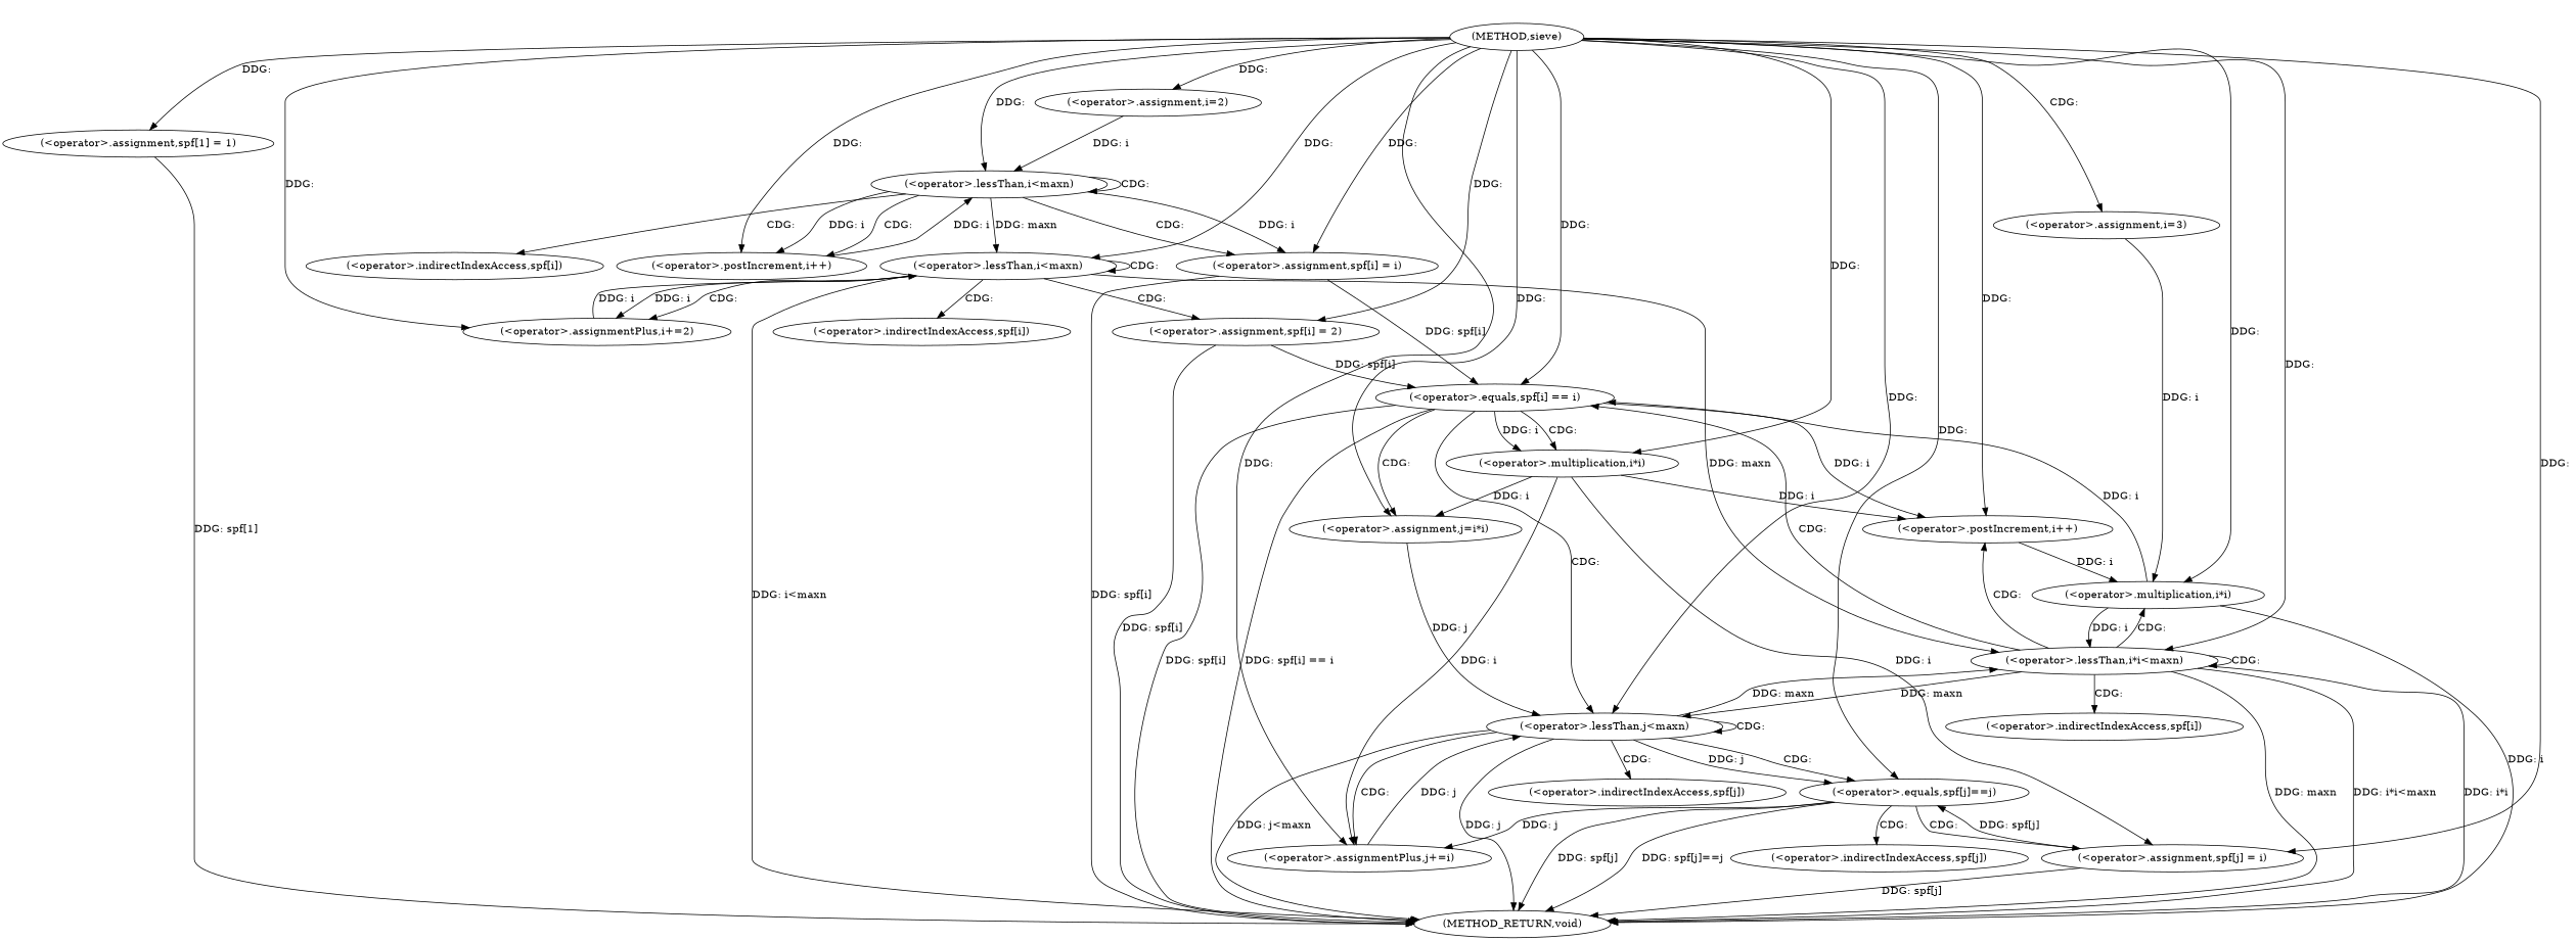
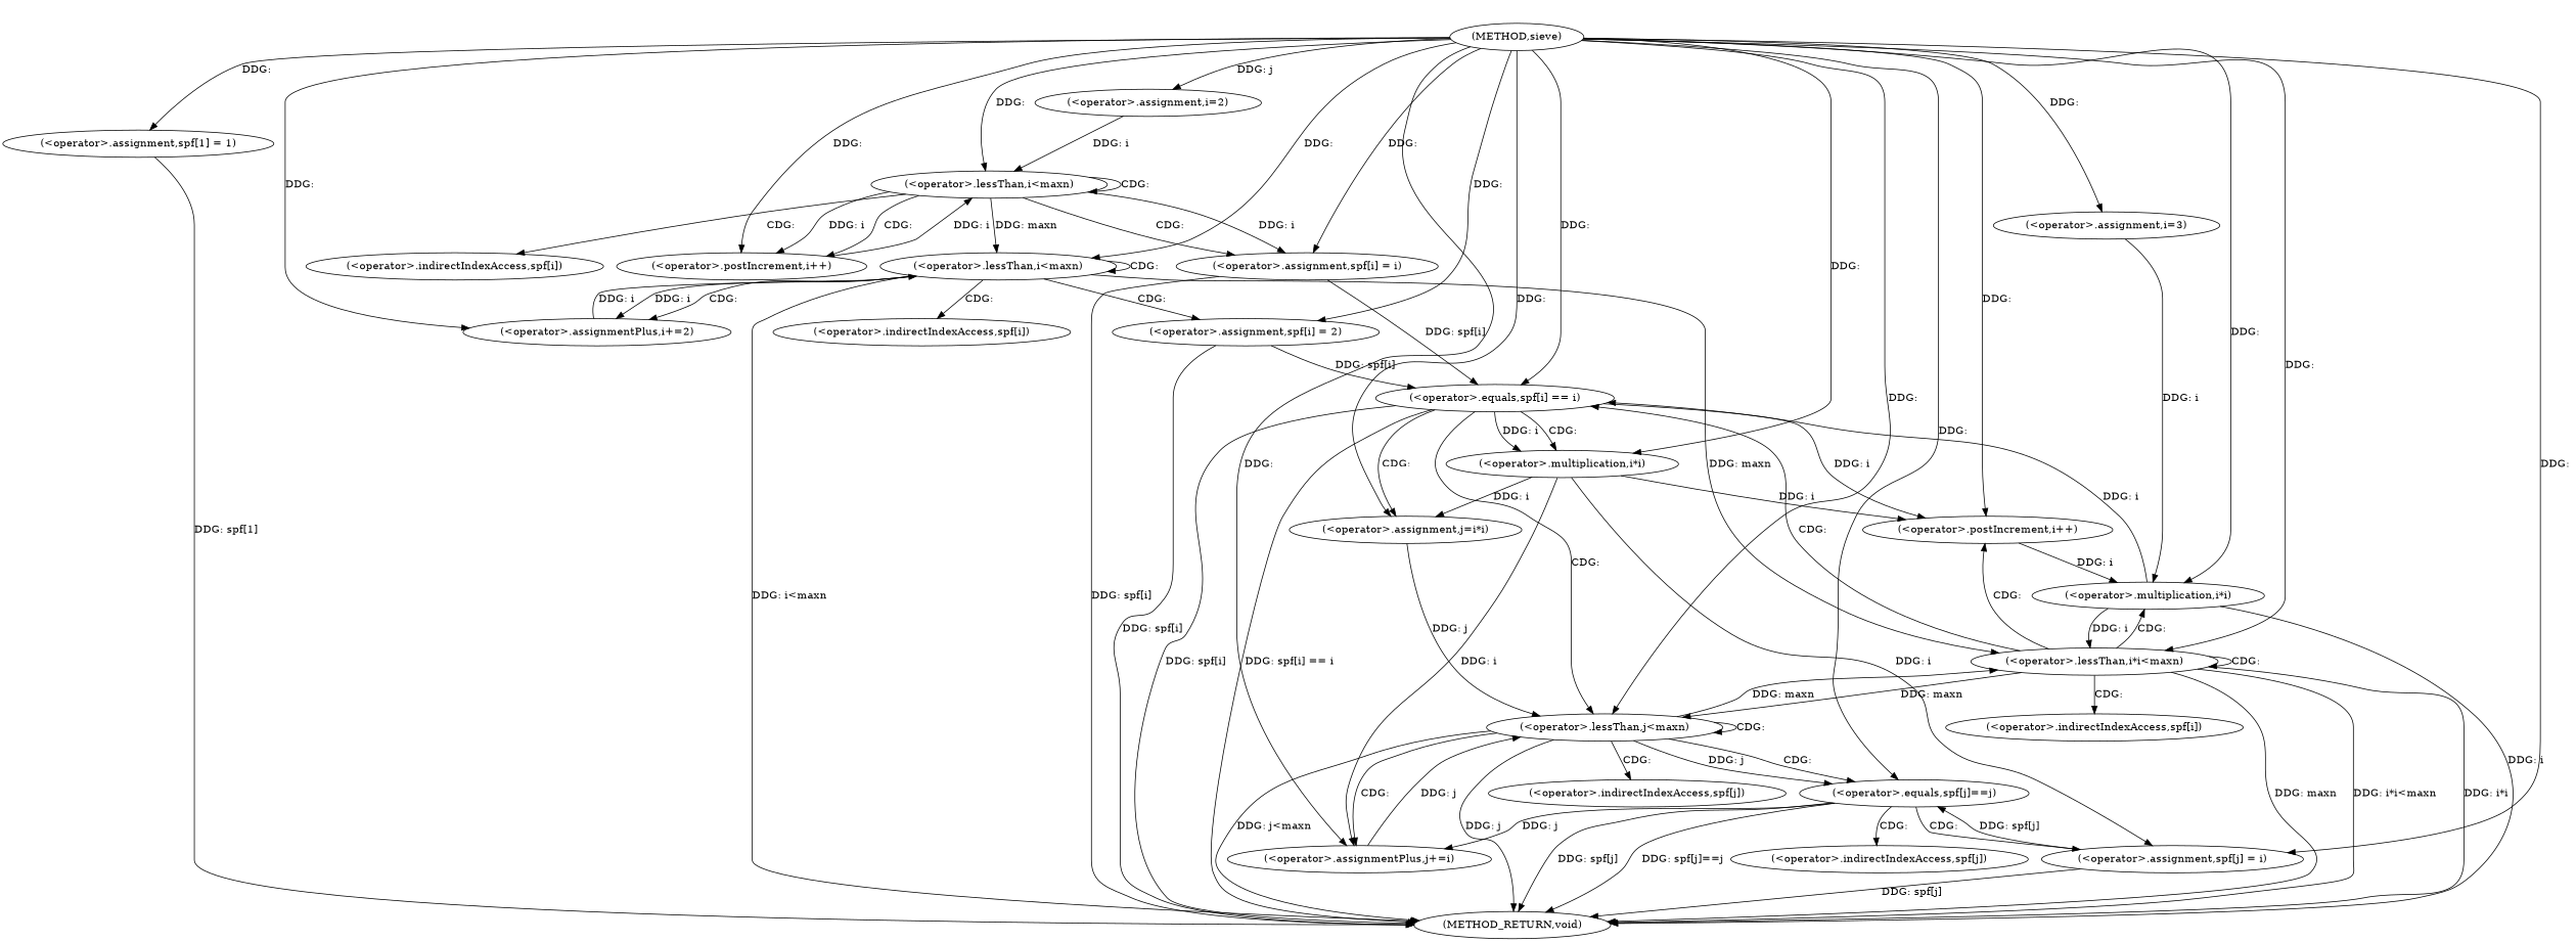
  digraph {
    n1 [label="(METHOD,sieve)"]
    n2 [label="(<operator>.assignment,spf[1] = 1)"]
    n3 [label="(<operator>.assignment,i=2)"]
    n4 [label="(<operator>.lessThan,i<maxn)"]
    n5 [label="(<operator>.postIncrement,i++)"]
    n6 [label="(<operator>.assignment,spf[i] = i)"]
    n7 [label="(<operator>.lessThan,i<maxn)"]
    n8 [label="(<operator>.assignmentPlus,i+=2)"]
    n9 [label="(<operator>.assignment,spf[i] = 2)"]
    n10 [label="(<operator>.assignment,i=3)"]
    n11 [label="(<operator>.lessThan,i*i<maxn)"]
    n12 [label="(<operator>.postIncrement,i++)"]
    n13 [label="(<operator>.multiplication,i*i)"]
    n14 [label="(<operator>.equals,spf[i] == i)"]
    n15 [label="(<operator>.assignment,j=i*i)"]
    n16 [label="(<operator>.lessThan,j<maxn)"]
    n17 [label="(<operator>.assignmentPlus,j+=i)"]
    n18 [label="(<operator>.equals,spf[j]==j)"]
    n19 [label="(<operator>.assignment,spf[j] = i)"]
    n20 [label="(<operator>.multiplication,i*i)"]
    n21 [label="(METHOD_RETURN,void)"]
    n22 [label="(<operator>.indirectIndexAccess,spf[i])"]
    n23 [label="(<operator>.indirectIndexAccess,spf[i])"]
    n24 [label="(<operator>.indirectIndexAccess,spf[i])"]
    n25 [label="(<operator>.indirectIndexAccess,spf[j])"]
    n26 [label="(<operator>.indirectIndexAccess,spf[j])"]
    n1 -> n2 [label="DDG: "]
-   n1 -> n3 [label="DDG: "]
+   n1 -> n3 [label="DDG: j"]
    n1 -> n4 [label="DDG: "]
    n1 -> n5 [label="DDG: "]
    n1 -> n6 [label="DDG: "]
    n1 -> n7 [label="DDG: "]
    n1 -> n8 [label="DDG: "]
    n1 -> n9 [label="DDG: "]
-   n1 -> n10 [label="CDG: "]
+   n1 -> n10 [label="DDG: "]
    n1 -> n11 [label="DDG: "]
    n1 -> n12 [label="DDG: "]
    n1 -> n13 [label="DDG: "]
    n1 -> n14 [label="DDG: "]
    n1 -> n15 [label="DDG: "]
    n1 -> n16 [label="DDG: "]
    n1 -> n17 [label="DDG: "]
    n1 -> n18 [label="DDG: "]
    n1 -> n19 [label="DDG: "]
    n1 -> n20 [label="DDG: "]
    n2 -> n21 [label="DDG: spf[1]"]
    n3 -> n4 [label="DDG: i"]
    n4 -> n4 [label="CDG: "]
    n4 -> n5 [label="DDG: i"]
    n4 -> n5 [label="CDG: "]
    n4 -> n6 [label="DDG: i"]
    n4 -> n6 [label="CDG: "]
    n4 -> n7 [label="DDG: maxn"]
    n4 -> n22 [label="CDG: "]
    n5 -> n4 [label="DDG: i"]
    n6 -> n14 [label="DDG: spf[i]"]
    n6 -> n21 [label="DDG: spf[i]"]
    n7 -> n7 [label="CDG: "]
    n7 -> n8 [label="DDG: i"]
    n7 -> n8 [label="CDG: "]
    n7 -> n9 [label="CDG: "]
    n7 -> n11 [label="DDG: maxn"]
    n7 -> n21 [label="DDG: i<maxn"]
    n7 -> n23 [label="CDG: "]
    n8 -> n7 [label="DDG: i"]
    n9 -> n14 [label="DDG: spf[i]"]
    n9 -> n21 [label="DDG: spf[i]"]
    n10 -> n13 [label="DDG: i"]
    n11 -> n11 [label="CDG: "]
    n11 -> n12 [label="CDG: "]
    n11 -> n13 [label="CDG: "]
    n11 -> n14 [label="CDG: "]
    n11 -> n16 [label="DDG: maxn"]
    n11 -> n21 [label="DDG: i*i"]
    n11 -> n21 [label="DDG: maxn"]
    n11 -> n21 [label="DDG: i*i<maxn"]
    n11 -> n24 [label="CDG: "]
    n12 -> n13 [label="DDG: i"]
    n13 -> n11 [label="DDG: i"]
    n13 -> n14 [label="DDG: i"]
    n13 -> n21 [label="DDG: i"]
    n14 -> n12 [label="DDG: i"]
    n14 -> n15 [label="CDG: "]
    n14 -> n16 [label="CDG: "]
    n14 -> n20 [label="DDG: i"]
    n14 -> n20 [label="CDG: "]
    n14 -> n21 [label="DDG: spf[i]"]
    n14 -> n21 [label="DDG: spf[i] == i"]
    n15 -> n16 [label="DDG: j"]
    n16 -> n11 [label="DDG: maxn"]
    n16 -> n16 [label="CDG: "]
    n16 -> n17 [label="CDG: "]
    n16 -> n18 [label="DDG: j"]
    n16 -> n18 [label="CDG: "]
    n16 -> n21 [label="DDG: j"]
    n16 -> n21 [label="DDG: j<maxn"]
    n16 -> n25 [label="CDG: "]
    n17 -> n16 [label="DDG: j"]
    n18 -> n17 [label="DDG: j"]
    n18 -> n19 [label="CDG: "]
    n18 -> n21 [label="DDG: spf[j]"]
    n18 -> n21 [label="DDG: spf[j]==j"]
    n18 -> n26 [label="CDG: "]
    n19 -> n18 [label="DDG: spf[j]"]
    n19 -> n21 [label="DDG: spf[j]"]
    n20 -> n12 [label="DDG: i"]
    n20 -> n15 [label="DDG: i"]
    n20 -> n17 [label="DDG: i"]
    n20 -> n19 [label="DDG: i"]
  }
